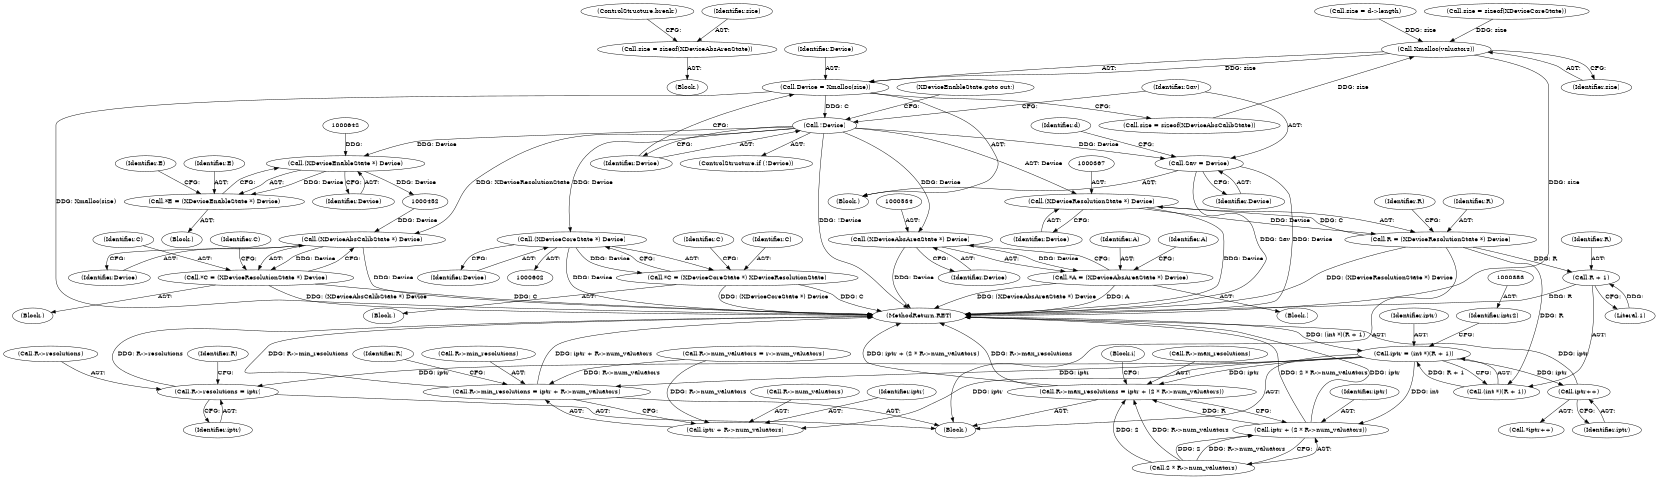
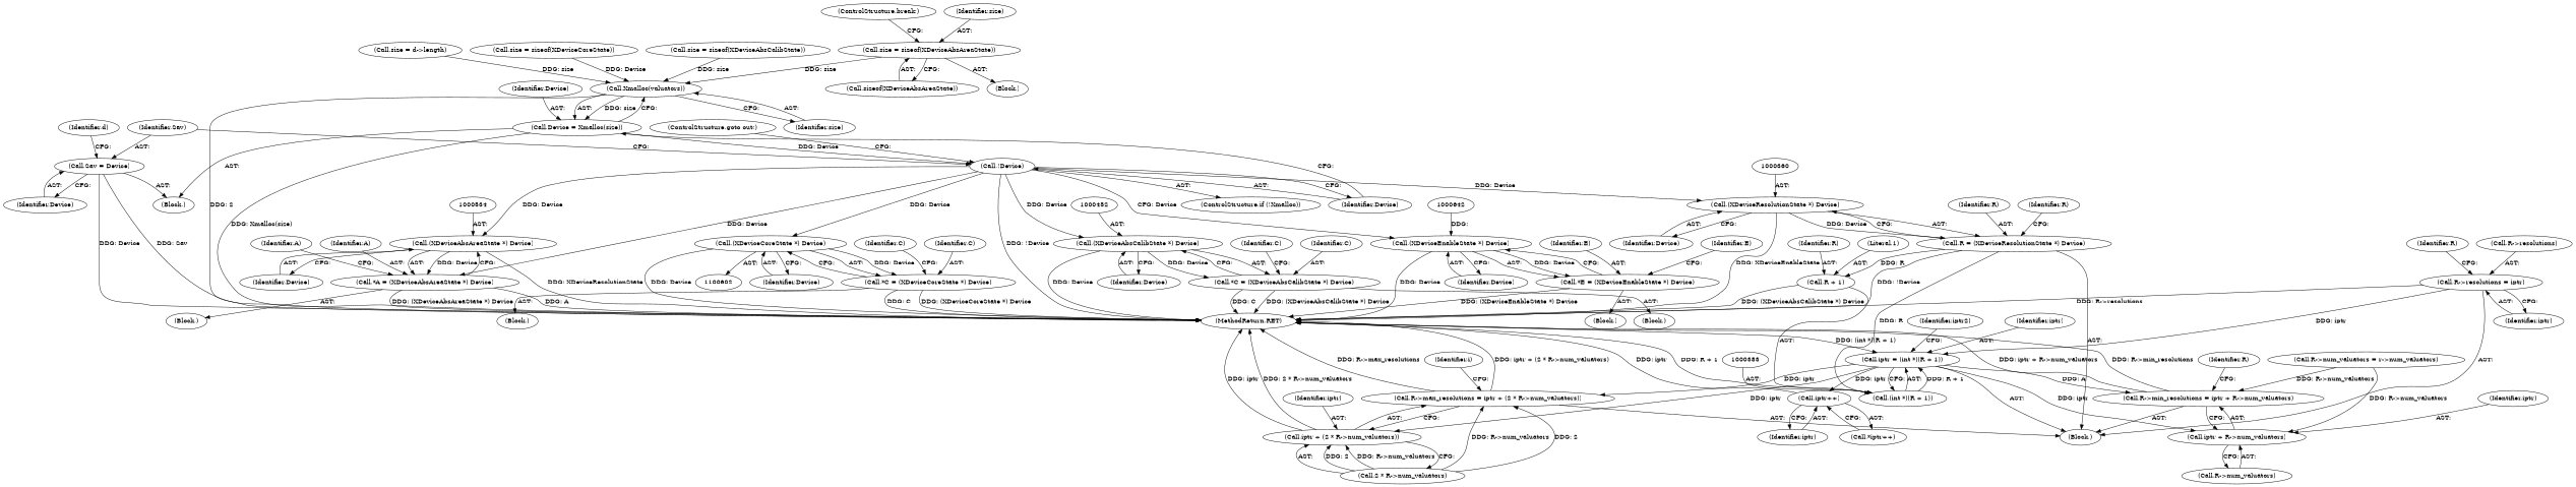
  digraph {
    n1 [label="(Call,size = sizeof(XDeviceAbsAreaState))"]
    n2 [label="(Call,Xmalloc(valuators))"]
+   n3 [label="(Call,sizeof(XDeviceAbsAreaState))"]
    n4 [label="(Block,)"]
    n5 [label="(Call,Device = Xmalloc(size))"]
    n6 [label="(MethodReturn,RET)"]
    n7 [label="(Identifier,size)"]
    n8 [label="(Call,!Device)"]
    n9 [label="(Block,)"]
    n10 [label="(Call,iptr = (int *)(R + 1))"]
    n11 [label="(Call,Sav = Device)"]
    n12 [label="(Call,(XDeviceResolutionState *) Device)"]
    n13 [label="(Call,(XDeviceAbsCalibState *) Device)"]
    n14 [label="(Call,(XDeviceAbsAreaState *) Device)"]
    n15 [label="(Call,(XDeviceCoreState *) Device)"]
    n16 [label="(Call,(XDeviceEnableState *) Device)"]
    n17 [label="(Identifier,Device)"]
-   n18 [label="(ControlStructure,if (!Device))"]
+   n18 [label="(ControlStructure,if (!Xmalloc))"]
    n19 [label="(Identifier,Device)"]
    n20 [label="(Call,R = (XDeviceResolutionState *) Device)"]
    n21 [label="(Identifier,Device)"]
-   n22 [label="(Call,*C = (XDeviceResolutionState *) Device)"]
+   n22 [label="(Call,*C = (XDeviceAbsCalibState *) Device)"]
    n23 [label="(Identifier,Device)"]
    n24 [label="(Call,*A = (XDeviceAbsAreaState *) Device)"]
    n25 [label="(Identifier,Device)"]
-   n26 [label="(Call,*C = (XDeviceCoreState *) XDeviceResolutionState)"]
+   n26 [label="(Call,*C = (XDeviceCoreState *) Device)"]
    n27 [label="(Identifier,Device)"]
-   1000602
+   1000602 [label=1100602]
    n29 [label="(Call,*E = (XDeviceEnableState *) Device)"]
    n30 [label="(Identifier,Device)"]
    n31 [label="(Call,(int *)(R + 1))"]
    n32 [label="(Call,R + 1)"]
    n33 [label="(Block,)"]
    n34 [label="(Literal,1)"]
    n35 [label="(Call,R->resolutions = iptr)"]
    n36 [label="(Call,R->min_resolutions = iptr + R->num_valuators)"]
    n37 [label="(Call,iptr + R->num_valuators)"]
    n38 [label="(Call,R->max_resolutions = iptr + (2 * R->num_valuators))"]
    n39 [label="(Call,iptr + (2 * R->num_valuators))"]
    n40 [label="(Call,iptr++)"]
    n41 [label="(Identifier,iptr)"]
    n42 [label="(Call,R->num_valuators)"]
    n43 [label="(Call,2 * R->num_valuators)"]
    n44 [label="(Call,*iptr++)"]
    n45 [label="(Identifier,iptr)"]
    n46 [label="(Block,)"]
    n47 [label="(Block,)"]
    n48 [label="(Block,)"]
    n49 [label="(Block,)"]
    n50 [label="(Identifier,C)"]
    n51 [label="(Call,R->num_valuators = r->num_valuators)"]
    n52 [label="(Call,R->resolutions)"]
    n53 [label="(Identifier,iptr)"]
    n54 [label="(Identifier,R)"]
    n55 [label="(Identifier,iptr)"]
    n56 [label="(Identifier,E)"]
    n57 [label="(Identifier,Device)"]
    n58 [label="(Identifier,R)"]
    n59 [label="(Identifier,A)"]
    n60 [label="(ControlStructure,break;)"]
    n61 [label="(Identifier,R)"]
    n62 [label="(Identifier,R)"]
    n63 [label="(Identifier,Sav)"]
    n64 [label="(Identifier,C)"]
    n65 [label="(Identifier,C)"]
-   n66 [label="(Call,R->min_resolutions)"]
    n67 [label="(Call,size = d->length)"]
-   n68 [label="(XDeviceEnableState,goto out;)"]
+   n68 [label="(ControlStructure,goto out;)"]
    n69 [label="(Identifier,iptr)"]
    n70 [label="(Identifier,E)"]
    n71 [label="(Identifier,size)"]
-   n72 [label="(Block,i)"]
+   n72 [label="(Identifier,i)"]
    n73 [label="(Call,size = sizeof(XDeviceCoreState))"]
    n74 [label="(Identifier,C)"]
    n75 [label="(Identifier,d)"]
-   n76 [label="(Call,R->max_resolutions)"]
    n77 [label="(Identifier,R)"]
    n78 [label="(Identifier,A)"]
    n79 [label="(Identifier,iptr2)"]
    n80 [label="(Call,size = sizeof(XDeviceAbsCalibState))"]
-   1000360 [label=1000367]
+   1000360
    1000383
    1000452
    1000534
    1000642
+   n1 -> n2 [label="DDG: size"]
+   n1 -> n3 [label="CFG: "]
    n1 -> n4 [label="AST: "]
    n2 -> n5 [label="AST: "]
    n2 -> n5 [label="DDG: size"]
-   n2 -> n6 [label="DDG: size"]
+   n2 -> n6 [label="DDG: 2"]
    n2 -> n7 [label="CFG: "]
-   n5 -> n80 [label="CFG: "]
+   n3 -> n1 [label="AST: "]
+   n5 -> n2 [label="CFG: "]
    n5 -> n6 [label="DDG: Xmalloc(size)"]
-   n5 -> n8 [label="DDG: C"]
+   n5 -> n8 [label="DDG: Device"]
    n5 -> n9 [label="AST: "]
    n6 -> n10 [label="DDG: (int *)(R + 1)"]
    n7 -> n2 [label="AST: "]
    n8 -> n6 [label="DDG: !Device"]
-   n8 -> n11 [label="DDG: Device"]
-   n8 -> n12 [label="AST: Device"]
-   n8 -> n13 [label="DDG: XDeviceResolutionState"]
+   n8 -> n24 [label="DDG: Device"]
+   n8 -> n12 [label="DDG: Device"]
+   n8 -> n13 [label="DDG: Device"]
    n8 -> n14 [label="DDG: Device"]
    n8 -> n15 [label="DDG: Device"]
-   n8 -> n16 [label="DDG: Device"]
+   n8 -> n16 [label="CFG: Device"]
    n8 -> n17 [label="CFG: "]
    n8 -> n18 [label="AST: "]
    n10 -> n31 [label="CFG: "]
    n10 -> n33 [label="AST: "]
-   n10 -> n35 [label="DDG: iptr"]
-   n10 -> n36 [label="DDG: iptr"]
+   n35 -> n10 [label="DDG: iptr"]
+   n10 -> n36 [label="DDG: A"]
    n10 -> n37 [label="DDG: iptr"]
    n10 -> n38 [label="DDG: iptr"]
-   n10 -> n39 [label="DDG: int"]
+   n10 -> n39 [label="DDG: iptr"]
    n10 -> n40 [label="DDG: iptr"]
    n11 -> n6 [label="DDG: Device"]
    n11 -> n6 [label="DDG: Sav"]
    n11 -> n9 [label="AST: "]
    n11 -> n19 [label="CFG: "]
-   n12 -> n6 [label="DDG: Device"]
+   n12 -> n6 [label="DDG: XDeviceEnableState"]
    n12 -> n20 [label="AST: "]
    n12 -> n20 [label="DDG: Device"]
    n12 -> n21 [label="CFG: "]
    n13 -> n6 [label="DDG: Device"]
    n13 -> n22 [label="AST: "]
    n13 -> n22 [label="DDG: Device"]
    n13 -> n23 [label="CFG: "]
-   n14 -> n6 [label="DDG: Device"]
+   n14 -> n6 [label="DDG: XDeviceResolutionState"]
    n14 -> n24 [label="AST: "]
    n14 -> n24 [label="DDG: Device"]
    n14 -> n25 [label="CFG: "]
    n15 -> n6 [label="DDG: Device"]
    n15 -> n26 [label="AST: "]
    n15 -> n26 [label="DDG: Device"]
    n15 -> n27 [label="CFG: "]
    n15 -> 1000602 [label="AST: "]
-   n16 -> 1000452 [label="DDG: Device"]
+   n16 -> n6 [label="DDG: Device"]
    n16 -> n29 [label="AST: "]
    n16 -> n29 [label="DDG: Device"]
    n16 -> n30 [label="CFG: "]
    n17 -> n5 [label="CFG: "]
    n17 -> n8 [label="AST: "]
    n19 -> n11 [label="AST: "]
-   n20 -> n6 [label="DDG: (XDeviceResolutionState *) Device"]
-   n20 -> n12 [label="DDG: C"]
+   n20 -> n6 [label="DDG: !Device"]
+   n20 -> n12 [label="CFG: "]
    n20 -> n31 [label="DDG: R"]
    n20 -> n32 [label="DDG: R"]
    n20 -> n33 [label="AST: "]
    n21 -> n12 [label="AST: "]
    n22 -> n6 [label="DDG: C"]
    n22 -> n6 [label="DDG: (XDeviceAbsCalibState *) Device"]
    n22 -> n13 [label="CFG: "]
    n22 -> n46 [label="AST: "]
    n23 -> n13 [label="AST: "]
    n24 -> n6 [label="DDG: (XDeviceAbsAreaState *) Device"]
    n24 -> n6 [label="DDG: A"]
    n24 -> n14 [label="CFG: "]
    n24 -> n47 [label="AST: "]
    n25 -> n14 [label="AST: "]
    n26 -> n6 [label="DDG: C"]
    n26 -> n6 [label="DDG: (XDeviceCoreState *) Device"]
    n26 -> n15 [label="CFG: "]
    n26 -> n48 [label="AST: "]
    n27 -> n15 [label="AST: "]
+   n29 -> n6 [label="DDG: (XDeviceEnableState *) Device"]
    n29 -> n16 [label="CFG: "]
    n29 -> n49 [label="AST: "]
    n30 -> n16 [label="AST: "]
+   n31 -> n6 [label="DDG: R + 1"]
    n31 -> n10 [label="AST: "]
    n31 -> n10 [label="DDG: R + 1"]
-   n32 -> n6 [label="DDG: R"]
+   n32 -> n6 [label="DDG: (XDeviceAbsCalibState *) Device"]
    n32 -> n31 [label="AST: "]
-   n32 -> n34 [label="CFG: "]
-   n34 -> n32 [label="DDG: "]
+   n34 -> n32 [label="AST: "]
    n35 -> n6 [label="DDG: R->resolutions"]
    n35 -> n33 [label="AST: "]
    n35 -> n41 [label="CFG: "]
    n36 -> n6 [label="DDG: iptr + R->num_valuators"]
    n36 -> n6 [label="DDG: R->min_resolutions"]
    n36 -> n33 [label="AST: "]
    n36 -> n37 [label="CFG: "]
    n37 -> n36 [label="AST: "]
+   n37 -> n42 [label="CFG: "]
    n38 -> n6 [label="DDG: R->max_resolutions"]
    n38 -> n6 [label="DDG: iptr + (2 * R->num_valuators)"]
    n38 -> n33 [label="AST: "]
    n38 -> n39 [label="CFG: "]
    n39 -> n6 [label="DDG: 2 * R->num_valuators"]
    n39 -> n6 [label="DDG: iptr"]
-   n39 -> n38 [label="DDG: R"]
+   n39 -> n38 [label="AST: "]
    n39 -> n43 [label="CFG: "]
    n40 -> n6 [label="DDG: iptr"]
    n40 -> n44 [label="AST: "]
    n40 -> n45 [label="CFG: "]
    n41 -> n35 [label="AST: "]
    n42 -> n37 [label="AST: "]
    n43 -> n38 [label="DDG: 2"]
    n43 -> n38 [label="DDG: R->num_valuators"]
    n43 -> n39 [label="AST: "]
    n43 -> n39 [label="DDG: 2"]
    n43 -> n39 [label="DDG: R->num_valuators"]
+   n44 -> n40 [label="CFG: "]
    n45 -> n40 [label="AST: "]
    n50 -> n26 [label="AST: "]
    n51 -> n36 [label="DDG: R->num_valuators"]
    n51 -> n37 [label="DDG: R->num_valuators"]
    n52 -> n35 [label="AST: "]
    n53 -> n39 [label="AST: "]
    n54 -> n36 [label="CFG: "]
    n55 -> n37 [label="AST: "]
    n56 -> n29 [label="CFG: "]
    n57 -> n5 [label="AST: "]
    n58 -> n32 [label="AST: "]
    n59 -> n24 [label="AST: "]
    n60 -> n1 [label="CFG: "]
    n61 -> n35 [label="CFG: "]
    n62 -> n20 [label="AST: "]
    n63 -> n8 [label="CFG: "]
    n63 -> n11 [label="AST: "]
    n64 -> n26 [label="CFG: "]
    n65 -> n22 [label="CFG: "]
-   n66 -> n36 [label="AST: "]
    n67 -> n2 [label="DDG: size"]
    n68 -> n8 [label="CFG: "]
    n69 -> n10 [label="AST: "]
    n70 -> n29 [label="AST: "]
    n71 -> n1 [label="AST: "]
    n72 -> n38 [label="CFG: "]
-   n73 -> n2 [label="DDG: size"]
+   n73 -> n2 [label="DDG: Device"]
    n74 -> n22 [label="AST: "]
    n75 -> n11 [label="CFG: "]
-   n76 -> n38 [label="AST: "]
    n77 -> n20 [label="CFG: "]
    n78 -> n24 [label="CFG: "]
    n79 -> n10 [label="CFG: "]
    n80 -> n2 [label="DDG: size"]
    1000360 -> n12 [label="AST: "]
-   1000383 -> n79 [label="AST: "]
-   1000452 -> n13 [label="DDG: Device"]
+   1000383 -> n31 [label="AST: "]
+   1000452 -> n13 [label="AST: "]
    1000534 -> n14 [label="AST: "]
    1000642 -> n16 [label="DDG: "]
  }
